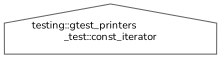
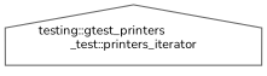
  digraph {
    rankdir=LR
    fontname=Nunito
-   n1 [color=grey40 fillcolor=white fontname=Nunito fontsize=10 height=0.2 label="testing::gtest_printers\l_test::const_iterator" shape=house style=filled width=0.4]
+   n1 [color=grey40 fillcolor=white fontname=Nunito fontsize=10 height=0.2 label="testing::gtest_printers\l_test::printers_iterator" shape=house style=filled width=0.4]
  }
